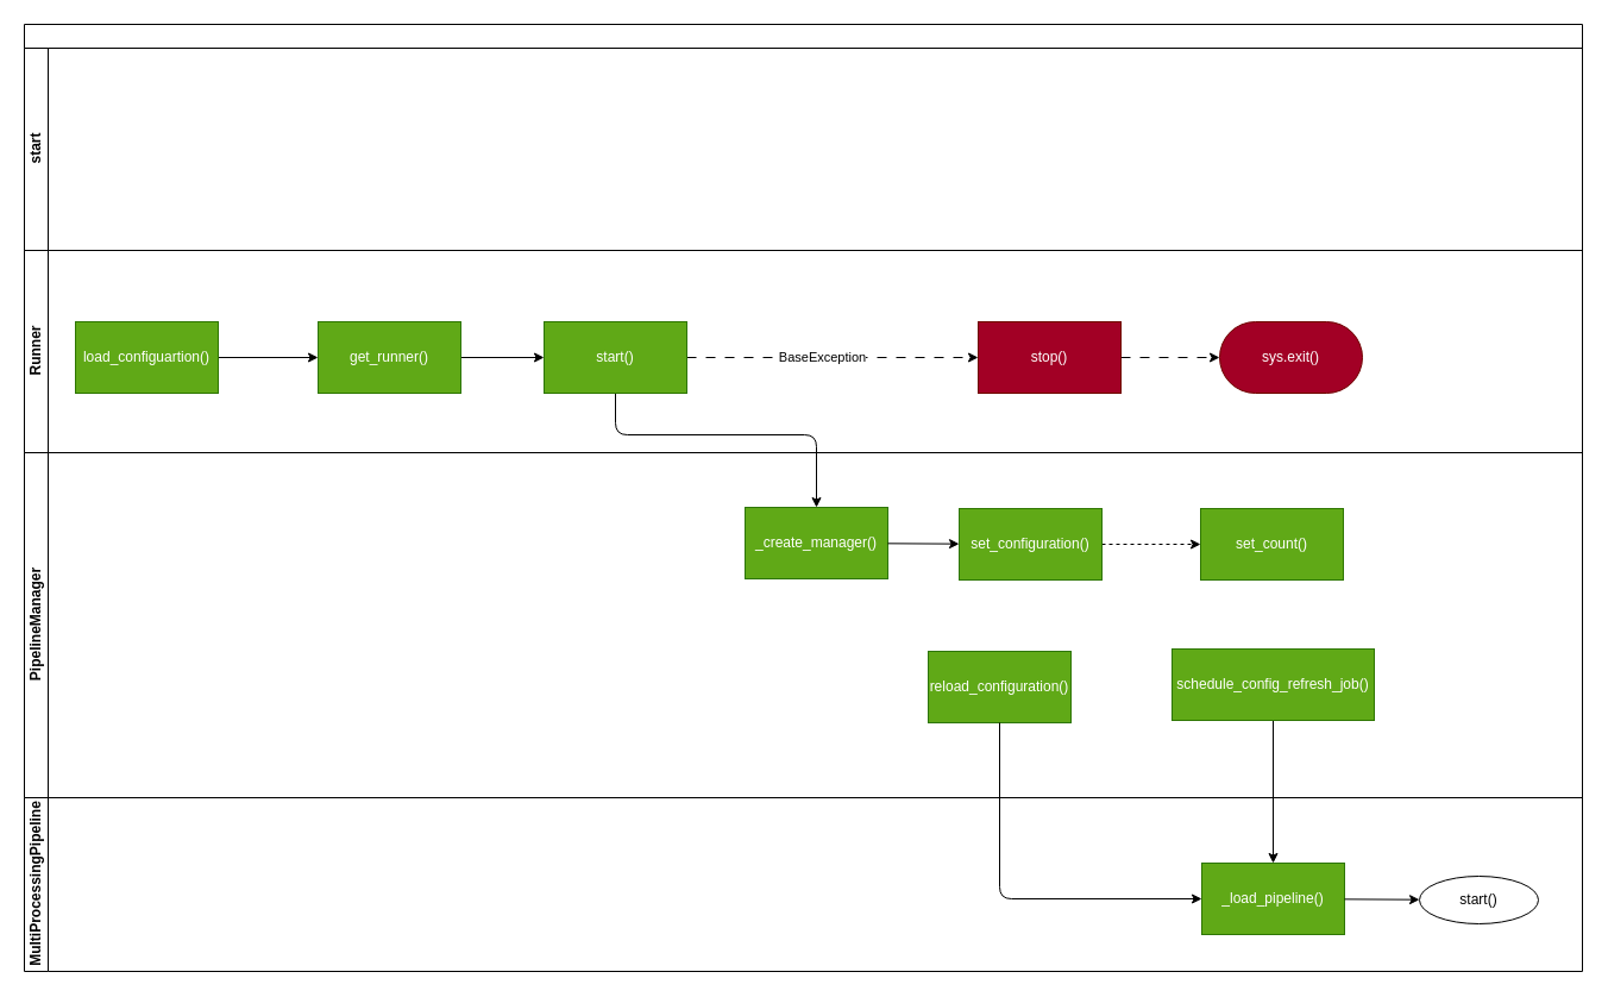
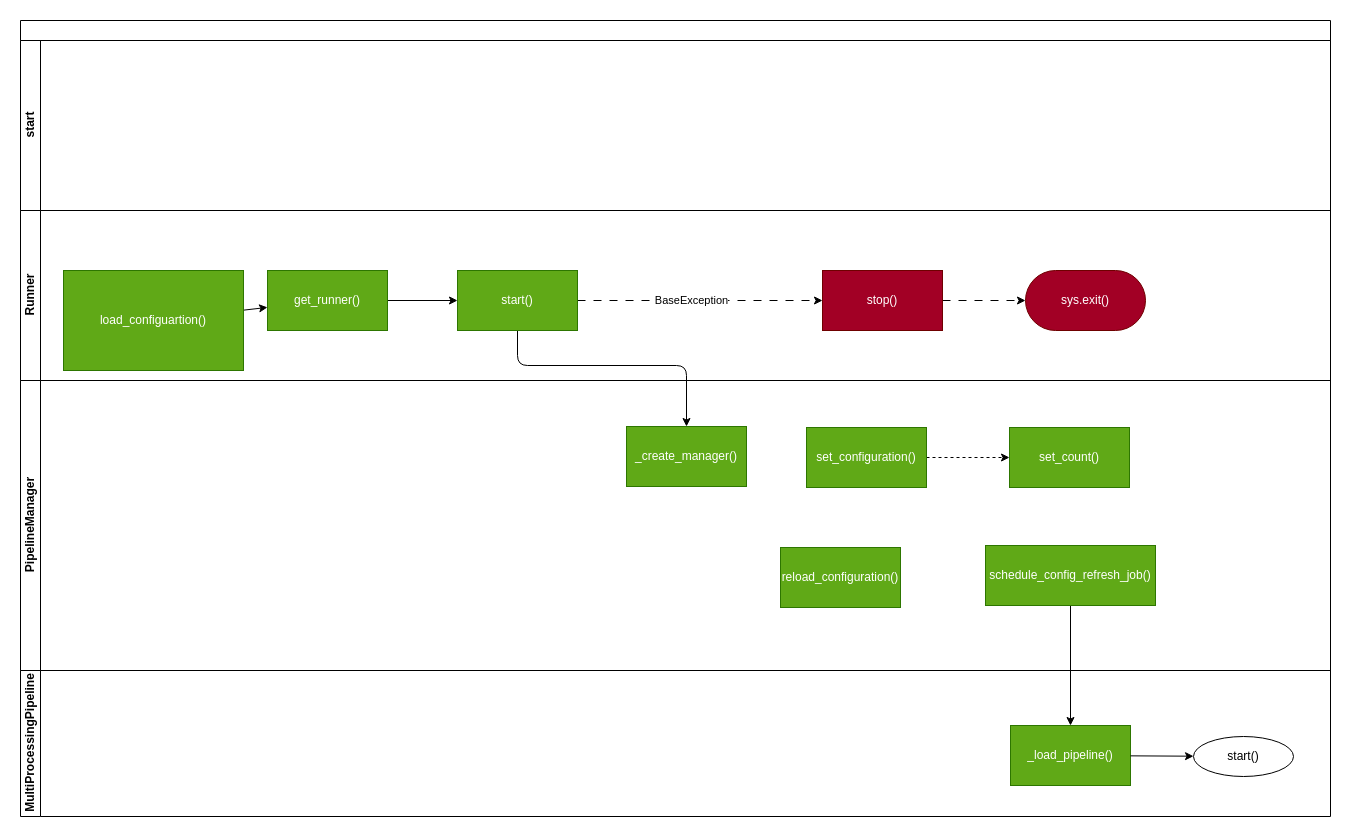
  <mxCell id="0" />
  <mxCell id="1" parent="0" />
  <mxCell id="2" value="" style="swimlane;childLayout=stackLayout;resizeParent=1;resizeParentMax=0;horizontal=1;startSize=20;horizontalStack=0;html=1;" parent="1" vertex="1"><mxGeometry x="20" y="20" width="1310" height="650" as="geometry" /></mxCell>
  <mxCell id="3" value="start" style="swimlane;startSize=20;horizontal=0;html=1;" parent="2" vertex="1"><mxGeometry y="20" width="1310" height="170" as="geometry" /></mxCell>
  <mxCell id="4" value="Runner" style="swimlane;startSize=20;horizontal=0;html=1;" parent="2" vertex="1"><mxGeometry y="190" width="1310" height="170" as="geometry" /></mxCell>
  <mxCell id="5" value="" style="edgeStyle=none;html=1;" parent="4" source="6" target="10" edge="1"><mxGeometry relative="1" as="geometry" /></mxCell>
  <mxCell id="6" value="get_runner()" style="whiteSpace=wrap;html=1;fillColor=#60a917;fontColor=#ffffff;strokeColor=#2D7600;shadow=0;" parent="4" vertex="1"><mxGeometry x="247" y="60" width="120" height="60" as="geometry" /></mxCell>
  <mxCell id="7" value="" style="edgeStyle=orthogonalEdgeStyle;html=1;exitX=0.5;exitY=1;exitDx=0;exitDy=0;jumpStyle=none;" parent="4" source="10" target="11" edge="1"><mxGeometry relative="1" as="geometry"><Array as="points"><mxPoint x="497" y="155" /><mxPoint x="666" y="155" /></Array></mxGeometry></mxCell>
  <mxCell id="8" value="" style="edgeStyle=orthogonalEdgeStyle;html=1;dashed=1;dashPattern=8 8;" parent="4" source="10" target="13" edge="1"><mxGeometry relative="1" as="geometry" /></mxCell>
  <mxCell id="9" value="BaseException" style="edgeLabel;html=1;align=center;verticalAlign=middle;resizable=0;points=[];" parent="8" vertex="1" connectable="0"><mxGeometry x="-0.076" y="1" relative="1" as="geometry"><mxPoint as="offset" /></mxGeometry></mxCell>
  <mxCell id="10" value="start()" style="whiteSpace=wrap;html=1;fillColor=#60a917;fontColor=#ffffff;strokeColor=#2D7600;" parent="4" vertex="1"><mxGeometry x="437" y="60" width="120" height="60" as="geometry" /></mxCell>
  <mxCell id="11" value="_create_manager()" style="whiteSpace=wrap;html=1;fillColor=#60a917;fontColor=#ffffff;strokeColor=#2D7600;" parent="4" vertex="1"><mxGeometry x="606" y="216" width="120" height="60" as="geometry" /></mxCell>
  <mxCell id="12" value="" style="edgeStyle=orthogonalEdgeStyle;html=1;dashed=1;dashPattern=8 8;" parent="4" source="13" target="14" edge="1"><mxGeometry relative="1" as="geometry" /></mxCell>
  <mxCell id="13" value="stop()" style="whiteSpace=wrap;html=1;fillColor=#a20025;fontColor=#ffffff;strokeColor=#6F0000;" parent="4" vertex="1"><mxGeometry x="802" y="60" width="120" height="60" as="geometry" /></mxCell>
  <mxCell id="14" value="sys.exit()" style="whiteSpace=wrap;html=1;fillColor=#a20025;fontColor=#ffffff;strokeColor=#6F0000;rounded=1;arcSize=50;" parent="4" vertex="1"><mxGeometry x="1005" y="60" width="120" height="60" as="geometry" /></mxCell>
  <mxCell id="15" value="" style="edgeStyle=none;html=1;" parent="4" source="16" target="6" edge="1"><mxGeometry relative="1" as="geometry" /></mxCell>
- <mxCell id="16" value="load_configuartion()" style="rounded=0;whiteSpace=wrap;html=1;fillColor=#60a917;fontColor=#ffffff;strokeColor=#2D7600;" parent="4" vertex="1"><mxGeometry x="43" y="60" width="120" height="60" as="geometry" /></mxCell>
- <mxCell id="17" value="" style="edgeStyle=none;html=1;" parent="2" source="11" target="20" edge="1"><mxGeometry relative="1" as="geometry" /></mxCell>
+ <mxCell id="16" value="load_configuartion()" style="rounded=0;whiteSpace=wrap;html=1;fillColor=#60a917;fontColor=#ffffff;strokeColor=#2D7600;" parent="4" vertex="1"><mxGeometry x="43" y="60" width="180" height="100" as="geometry" /></mxCell>
  <mxCell id="18" value="PipelineManager" style="swimlane;startSize=20;horizontal=0;html=1;" parent="2" vertex="1"><mxGeometry y="360" width="1310" height="290" as="geometry" /></mxCell>
  <mxCell id="19" value="" style="edgeStyle=none;html=1;dashed=1;" parent="18" source="20" target="21" edge="1"><mxGeometry relative="1" as="geometry" /></mxCell>
  <mxCell id="20" value="set_configuration()" style="whiteSpace=wrap;html=1;fillColor=#60a917;fontColor=#ffffff;strokeColor=#2D7600;" parent="18" vertex="1"><mxGeometry x="786" y="47" width="120" height="60" as="geometry" /></mxCell>
  <mxCell id="21" value="set_count()" style="whiteSpace=wrap;html=1;fillColor=#60a917;fontColor=#ffffff;strokeColor=#2D7600;" parent="18" vertex="1"><mxGeometry x="989" y="47" width="120" height="60" as="geometry" /></mxCell>
  <mxCell id="22" value="_load_pipeline()" style="whiteSpace=wrap;html=1;fillColor=#60a917;fontColor=#ffffff;strokeColor=#2D7600;" parent="18" vertex="1"><mxGeometry x="990" y="345" width="120" height="60" as="geometry" /></mxCell>
  <mxCell id="23" value="" style="edgeStyle=none;html=1;" parent="18" source="24" target="22" edge="1"><mxGeometry relative="1" as="geometry" /></mxCell>
  <mxCell id="24" value="schedule_config_refresh_job()" style="rounded=0;whiteSpace=wrap;html=1;fillColor=#60a917;fontColor=#ffffff;strokeColor=#2D7600;" parent="18" vertex="1"><mxGeometry x="965" y="165" width="170" height="60" as="geometry" /></mxCell>
  <mxCell id="25" value="reload_configuration()" style="rounded=0;whiteSpace=wrap;html=1;fillColor=#60a917;fontColor=#ffffff;strokeColor=#2D7600;" parent="18" vertex="1"><mxGeometry x="760" y="167" width="120" height="60" as="geometry" /></mxCell>
- <mxCell id="26" value="" style="edgeStyle=orthogonalEdgeStyle;html=1;exitX=0.5;exitY=1;exitDx=0;exitDy=0;entryX=0;entryY=0.5;entryDx=0;entryDy=0;" parent="18" source="25" target="22" edge="1"><mxGeometry relative="1" as="geometry"><mxPoint x="825.0" y="235" as="sourcePoint" /><mxPoint x="825.0" y="355" as="targetPoint" /></mxGeometry></mxCell>
  <mxCell id="27" value="MultiProcessingPipeline" style="swimlane;startSize=20;horizontal=0;html=1;" parent="1" vertex="1"><mxGeometry x="20" y="670" width="1310" height="146" as="geometry" /></mxCell>
  <mxCell id="28" value="start()" style="ellipse;whiteSpace=wrap;html=1;align=center;" parent="1" vertex="1"><mxGeometry x="1193" y="736" width="100" height="40" as="geometry" /></mxCell>
  <mxCell id="29" value="" style="edgeStyle=none;html=1;" parent="1" source="22" target="28" edge="1"><mxGeometry relative="1" as="geometry" /></mxCell>
  <mxCell id="30" value="" style="edgeStyle=orthogonalEdgeStyle;html=1;" parent="1" edge="1"><mxGeometry relative="1" as="geometry"><mxPoint x="1246" y="590" as="targetPoint" /></mxGeometry></mxCell>
